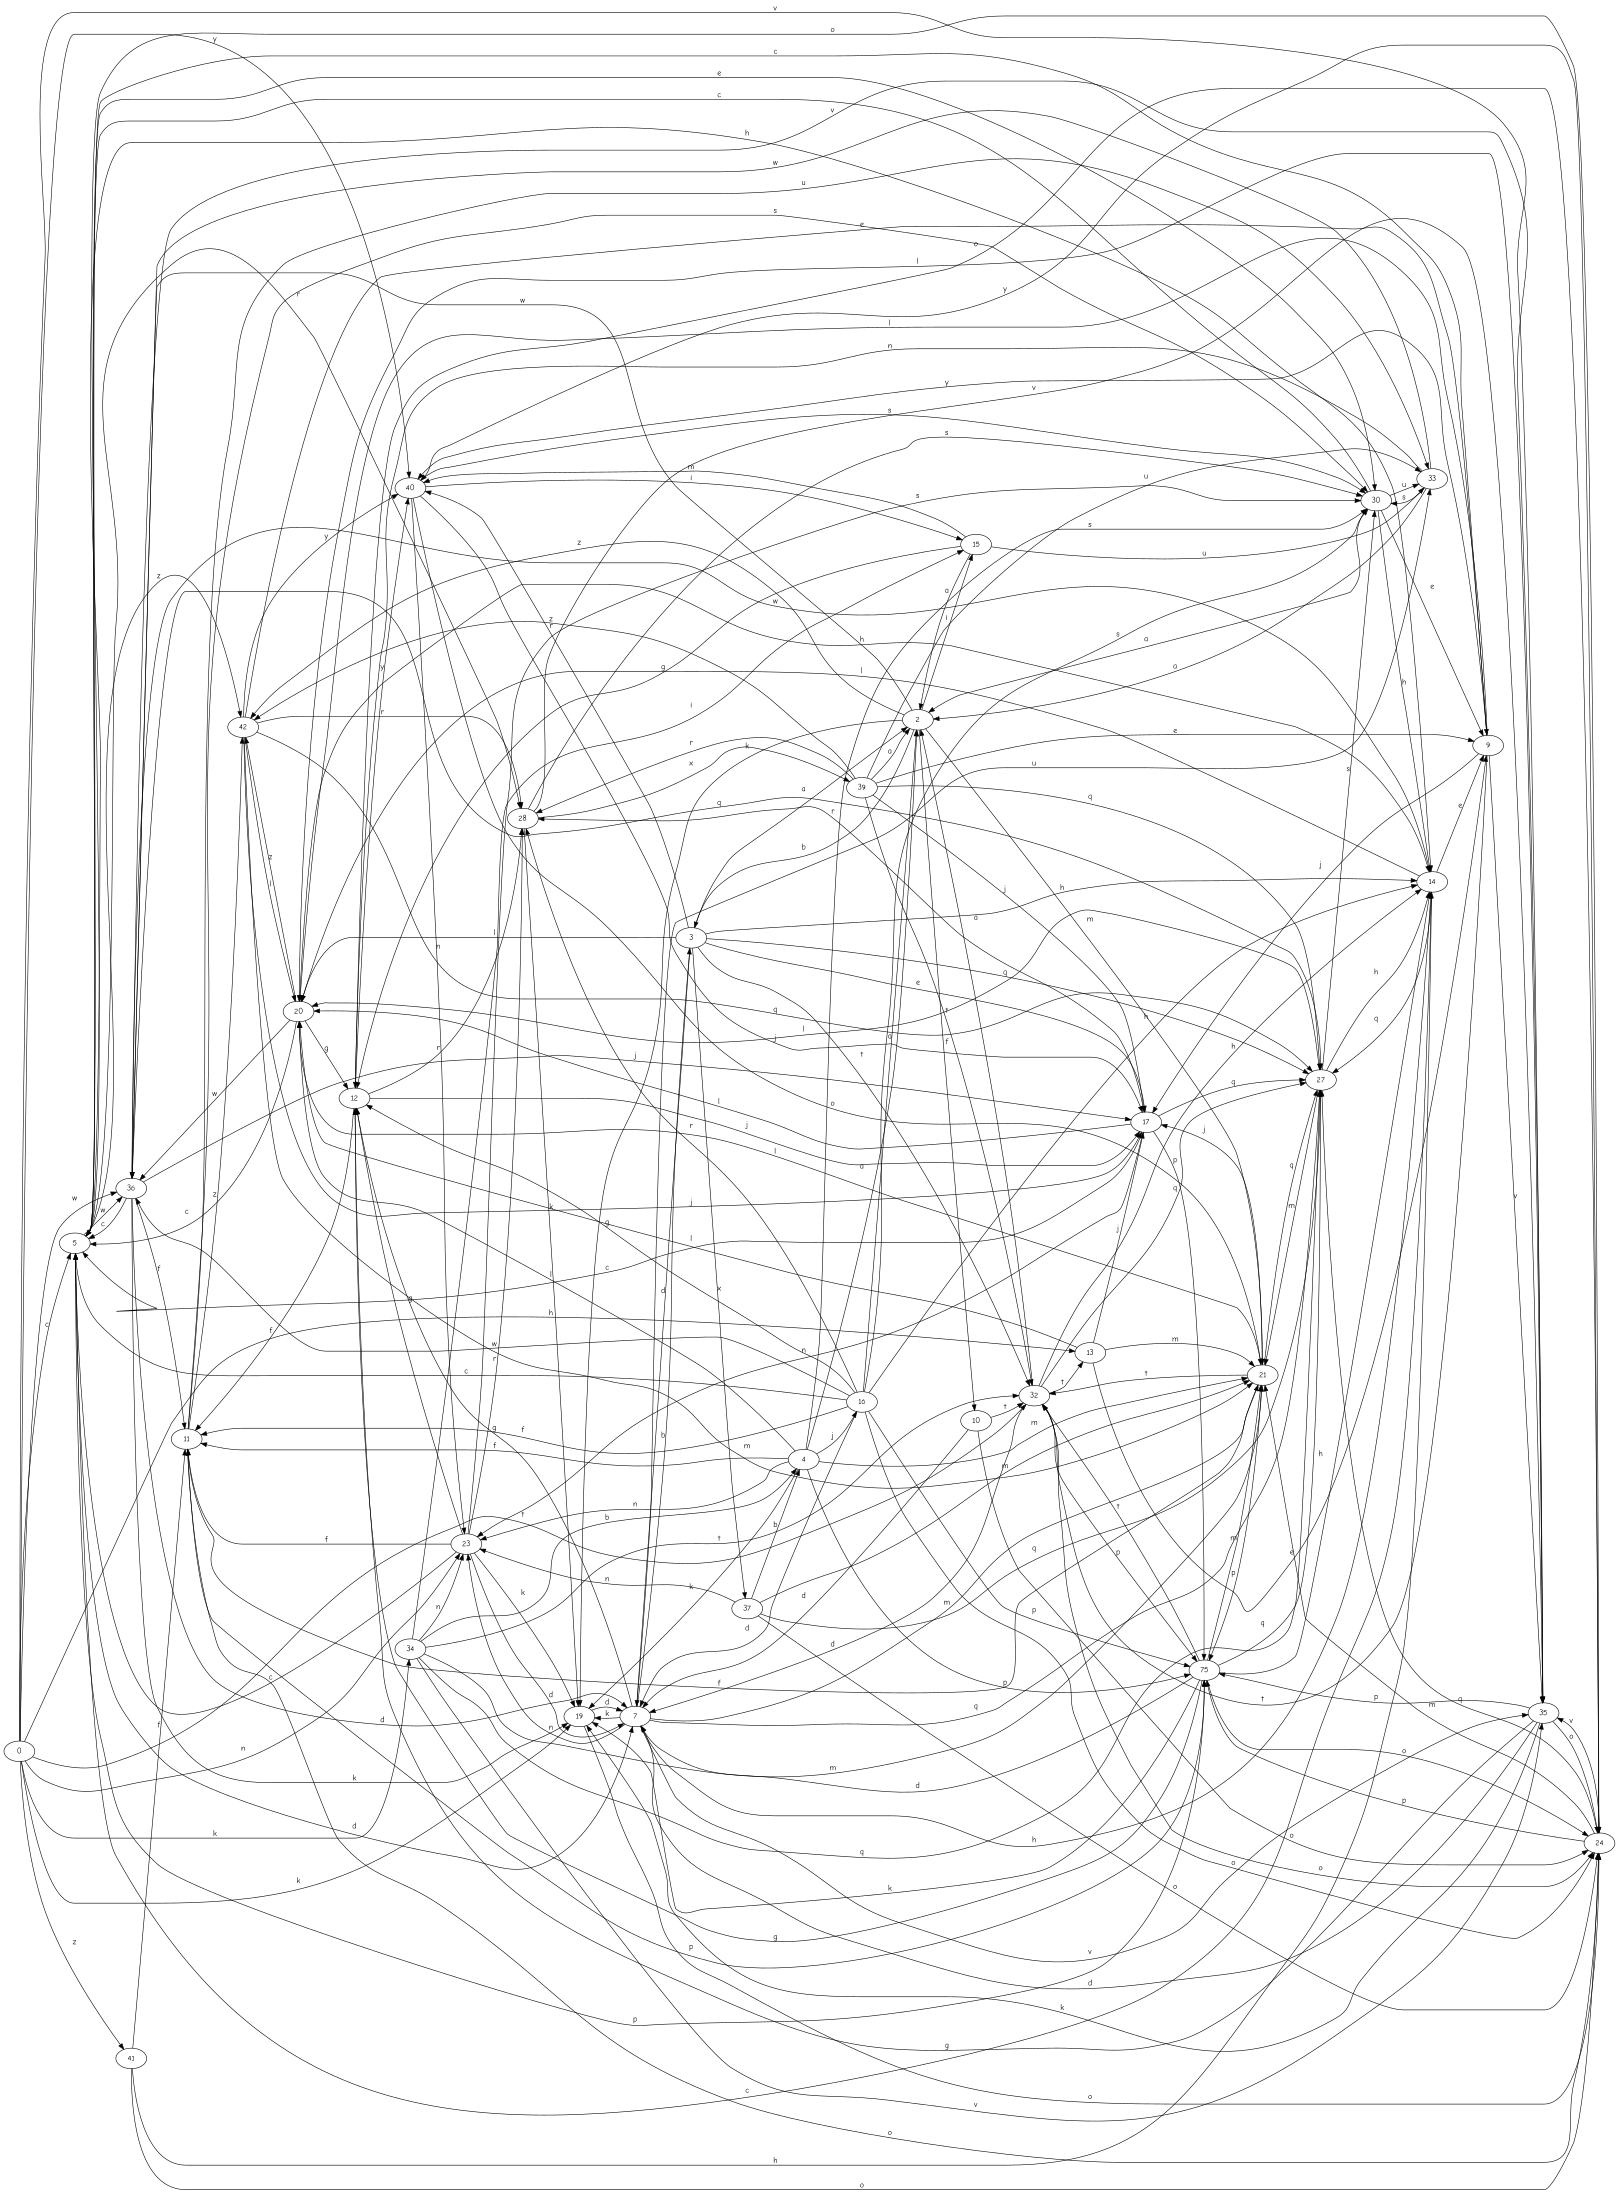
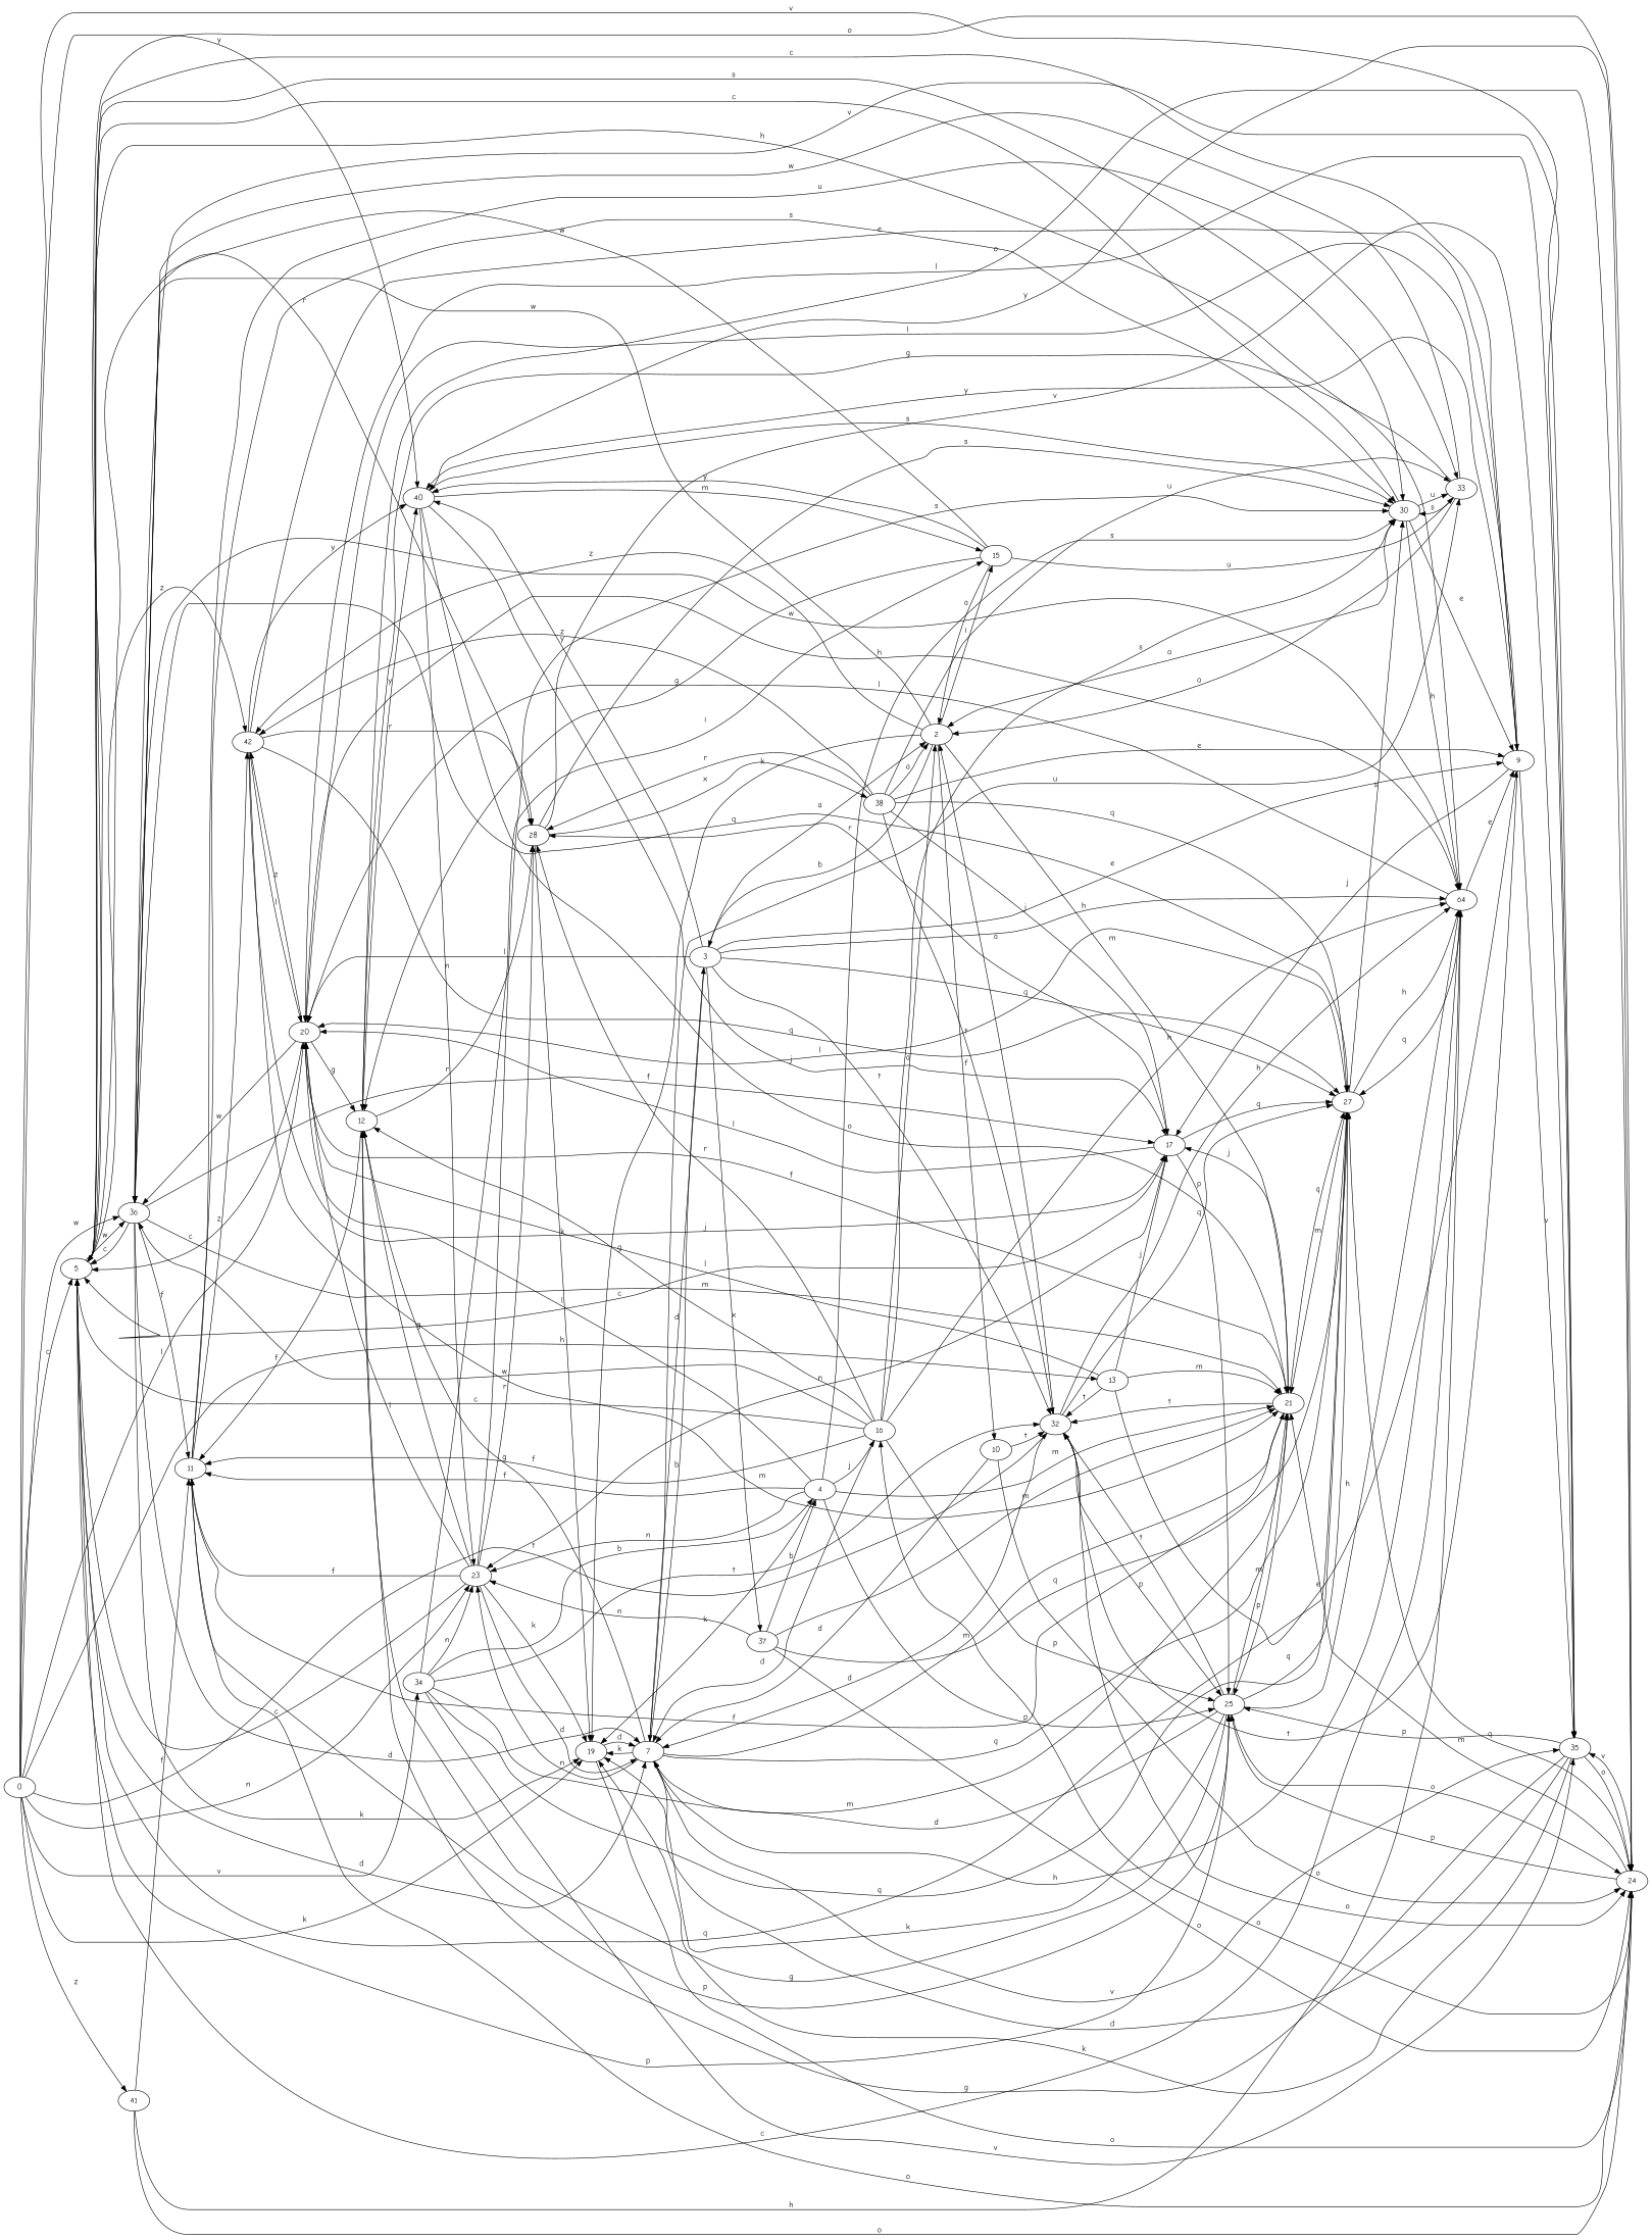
  strict digraph {
    fontname="Comic Neue"
    rankdir=LR
    node [fontname="Comic Neue"]
    edge [fontname="Comic Neue"]
    0
    5
    13
    19
    20
    23
    32
    34
    35
    36
    40
    41
    7
    42
-   14
+   14 [label=64]
    27
-   25 [label=75]
+   25
    30
    24
    28
    21
    9
    17
    12
    11
    2
    15
    4
    33
    3
    10
    37
    16
-   38 [label=39]
+   38
    0 -> 5 [label=c]
    0 -> 13 [label=h]
    0 -> 19 [label=k]
+   0 -> 20 [label=l]
    0 -> 23 [label=n]
    0 -> 32 [label=t]
-   0 -> 34 [label=k]
+   0 -> 34 [label=v]
    0 -> 35 [label=v]
    0 -> 36 [label=w]
    0 -> 40 [label=y]
    0 -> 41 [label=z]
    5 -> 36 [label=w]
    5 -> 7 [label=d]
    5 -> 42 [label=z]
    5 -> 14 [label=h]
+   5 -> 27 [label=q]
    5 -> 25 [label=p]
-   5 -> 30 [label=e]
+   5 -> 30 [label=s]
    5 -> 24 [label=o]
    5 -> 28 [label=r]
    13 -> 20 [label=l]
-   32 -> 13 [label=t]
+   13 -> 32 [label=t]
    13 -> 21 [label=m]
    13 -> 9 [label=e]
    13 -> 17 [label=j]
    19 -> 7 [label=d]
    19 -> 24 [label=o]
    20 -> 5 [label=c]
    20 -> 36 [label=w]
    20 -> 42 [label=z]
    20 -> 14 [label=h]
    20 -> 12 [label=g]
    23 -> 5 [label=c]
    23 -> 19 [label=k]
+   23 -> 20 [label=l]
    23 -> 7 [label=d]
    23 -> 30 [label=s]
    23 -> 28 [label=r]
    23 -> 12 [label=g]
    23 -> 11 [label=f]
    32 -> 7 [label=d]
    32 -> 14 [label=h]
    32 -> 27 [label=q]
    32 -> 25 [label=p]
    32 -> 24 [label=o]
    32 -> 2 [label=a]
    34 -> 23 [label=n]
    34 -> 32 [label=t]
    34 -> 35 [label=v]
    34 -> 27 [label=q]
    34 -> 21 [label=m]
    34 -> 15 [label=i]
    34 -> 4 [label=b]
    35 -> 19 [label=k]
    35 -> 20 [label=l]
    35 -> 7 [label=d]
    35 -> 25 [label=p]
    35 -> 24 [label=o]
    35 -> 12 [label=g]
    36 -> 5 [label=c]
    36 -> 19 [label=k]
    36 -> 35 [label=v]
    36 -> 7 [label=d]
    36 -> 27 [label=q]
-   36 -> 17 [label=j]
+   36 -> 21 [label=m]
+   36 -> 17 [label=f]
    36 -> 11 [label=f]
    40 -> 23 [label=n]
    40 -> 30 [label=s]
    40 -> 21 [label=o]
    40 -> 17 [label=j]
-   40 -> 15 [label=i]
+   40 -> 15 [label=m]
    41 -> 14 [label=h]
    41 -> 24 [label=o]
    41 -> 11 [label=f]
    7 -> 19 [label=k]
    7 -> 23 [label=n]
    7 -> 35 [label=v]
    7 -> 14 [label=h]
    7 -> 27 [label=q]
    7 -> 21 [label=m]
    7 -> 12 [label=g]
    7 -> 33 [label=u]
    7 -> 3 [label=b]
    42 -> 20 [label=l]
    42 -> 40 [label=y]
    42 -> 27 [label=q]
    42 -> 28 [label=r]
    42 -> 21 [label=m]
    42 -> 9 [label=e]
    42 -> 17 [label=j]
    14 -> 5 [label=c]
    14 -> 20 [label=l]
    14 -> 36 [label=w]
    14 -> 27 [label=q]
    14 -> 9 [label=e]
    27 -> 20 [label=l]
    27 -> 14 [label=h]
    27 -> 30 [label=s]
    27 -> 21 [label=m]
    25 -> 19 [label=k]
    25 -> 32 [label=t]
    25 -> 7 [label=d]
    25 -> 14 [label=h]
    25 -> 27 [label=q]
    25 -> 24 [label=o]
    25 -> 21 [label=m]
    25 -> 12 [label=g]
    30 -> 5 [label=c]
    30 -> 14 [label=h]
    30 -> 9 [label=e]
    30 -> 2 [label=a]
    30 -> 33 [label=u]
    24 -> 35 [label=v]
    24 -> 40 [label=y]
    24 -> 27 [label=q]
    24 -> 25 [label=p]
    24 -> 21 [label=m]
    28 -> 19 [label=k]
    28 -> 35 [label=v]
    28 -> 30 [label=s]
    28 -> 38 [label=x]
-   21 -> 20 [label=l]
+   21 -> 20 [label=f]
    21 -> 32 [label=t]
    21 -> 27 [label=q]
    21 -> 25 [label=p]
    21 -> 17 [label=j]
    21 -> 11 [label=f]
    9 -> 5 [label=c]
    9 -> 20 [label=l]
    9 -> 32 [label=t]
    9 -> 35 [label=v]
    9 -> 40 [label=y]
    9 -> 17 [label=j]
    17 -> 5 [label=c]
    17 -> 20 [label=l]
    17 -> 23 [label=n]
    17 -> 27 [label=q]
    17 -> 25 [label=p]
    17 -> 28 [label=r]
    12 -> 40 [label=y]
    12 -> 24 [label=o]
    12 -> 28 [label=r]
-   12 -> 17 [label=j]
    12 -> 11 [label=f]
    11 -> 42 [label=z]
    11 -> 25 [label=p]
    11 -> 30 [label=s]
    11 -> 24 [label=o]
    11 -> 33 [label=u]
    2 -> 19 [label=k]
    2 -> 36 [label=w]
    2 -> 42 [label=z]
    2 -> 21 [label=m]
    2 -> 15 [label=i]
    2 -> 3 [label=b]
    2 -> 10 [label=f]
-   15 -> 40 [label=m]
+   15 -> 36 [label=w]
+   15 -> 40 [label=y]
    15 -> 12 [label=g]
    15 -> 2 [label=a]
    15 -> 33 [label=u]
    4 -> 19 [label=k]
    4 -> 20 [label=l]
    4 -> 23 [label=n]
    4 -> 25 [label=p]
    4 -> 30 [label=s]
    4 -> 21 [label=m]
    4 -> 11 [label=f]
-   4 -> 2 [label=a]
    4 -> 16 [label=j]
    33 -> 36 [label=w]
    33 -> 30 [label=s]
-   33 -> 12 [label=n]
+   33 -> 12 [label=g]
    33 -> 2 [label=a]
    3 -> 20 [label=l]
    3 -> 32 [label=t]
-   3 -> 40 [label=r]
+   3 -> 40 [label=y]
    3 -> 7 [label=d]
    3 -> 14 [label=h]
    3 -> 27 [label=q]
-   3 -> 17 [label=e]
+   3 -> 9 [label=e]
    3 -> 2 [label=a]
    3 -> 37 [label=x]
    10 -> 32 [label=t]
    10 -> 7 [label=d]
    10 -> 24 [label=o]
    37 -> 23 [label=n]
    37 -> 27 [label=q]
    37 -> 24 [label=o]
    37 -> 21 [label=m]
    37 -> 4 [label=b]
    16 -> 5 [label=c]
    16 -> 36 [label=w]
    16 -> 7 [label=d]
    16 -> 14 [label=h]
    16 -> 25 [label=p]
    16 -> 30 [label=s]
-   16 -> 24 [label=o]
+   24 -> 16 [label=o]
    16 -> 28 [label=r]
    16 -> 12 [label=g]
    16 -> 11 [label=f]
    16 -> 2 [label=a]
    38 -> 32 [label=t]
    38 -> 42 [label=z]
    38 -> 27 [label=q]
    38 -> 28 [label=r]
    38 -> 9 [label=e]
    38 -> 17 [label=j]
    38 -> 2 [label=a]
    38 -> 33 [label=u]
  }
